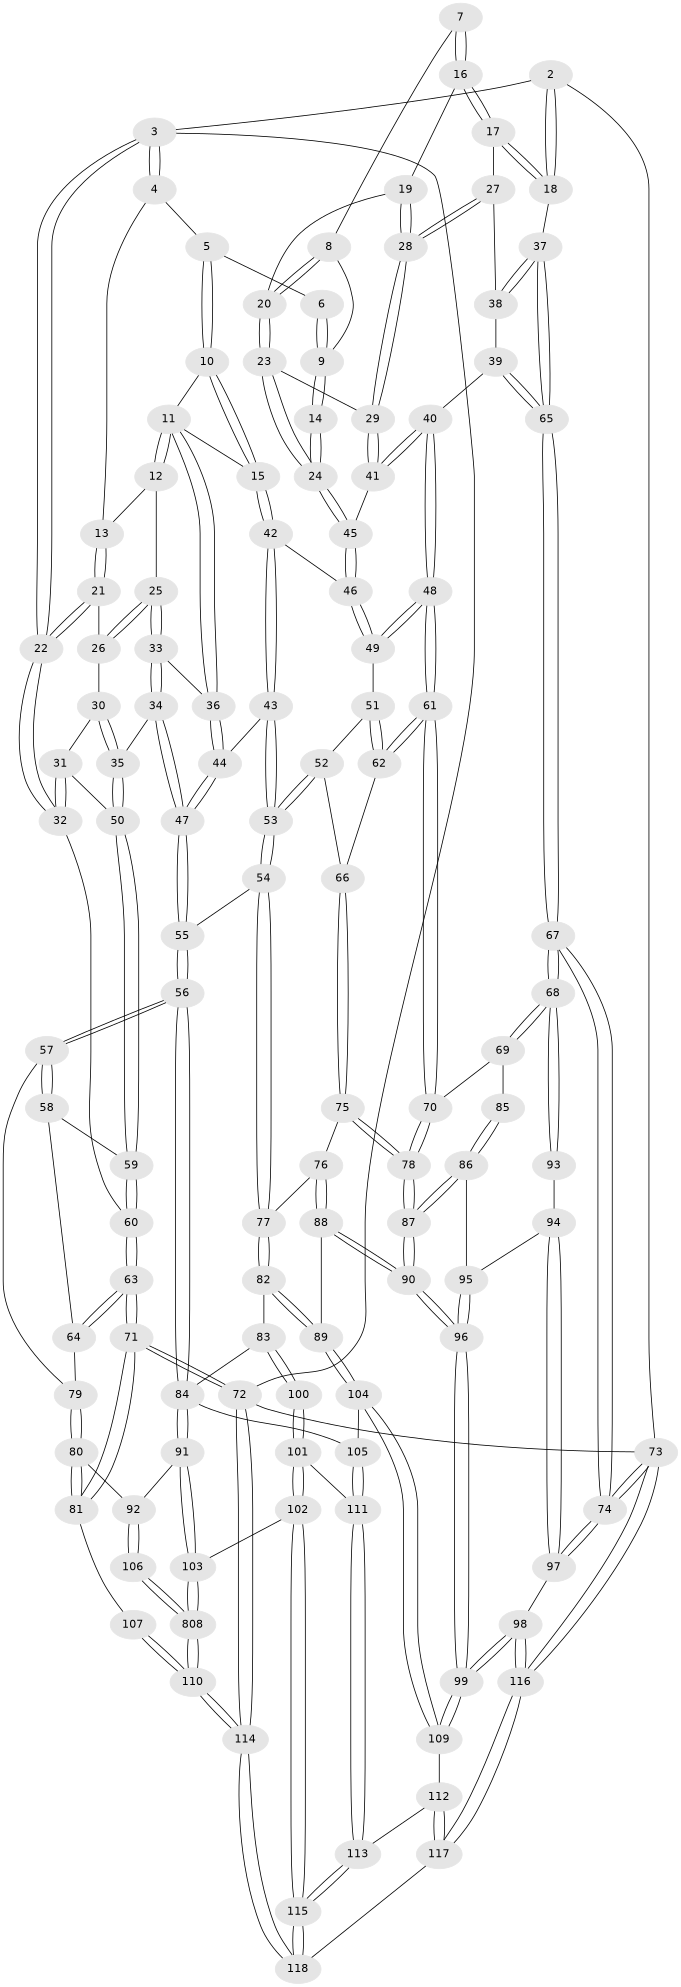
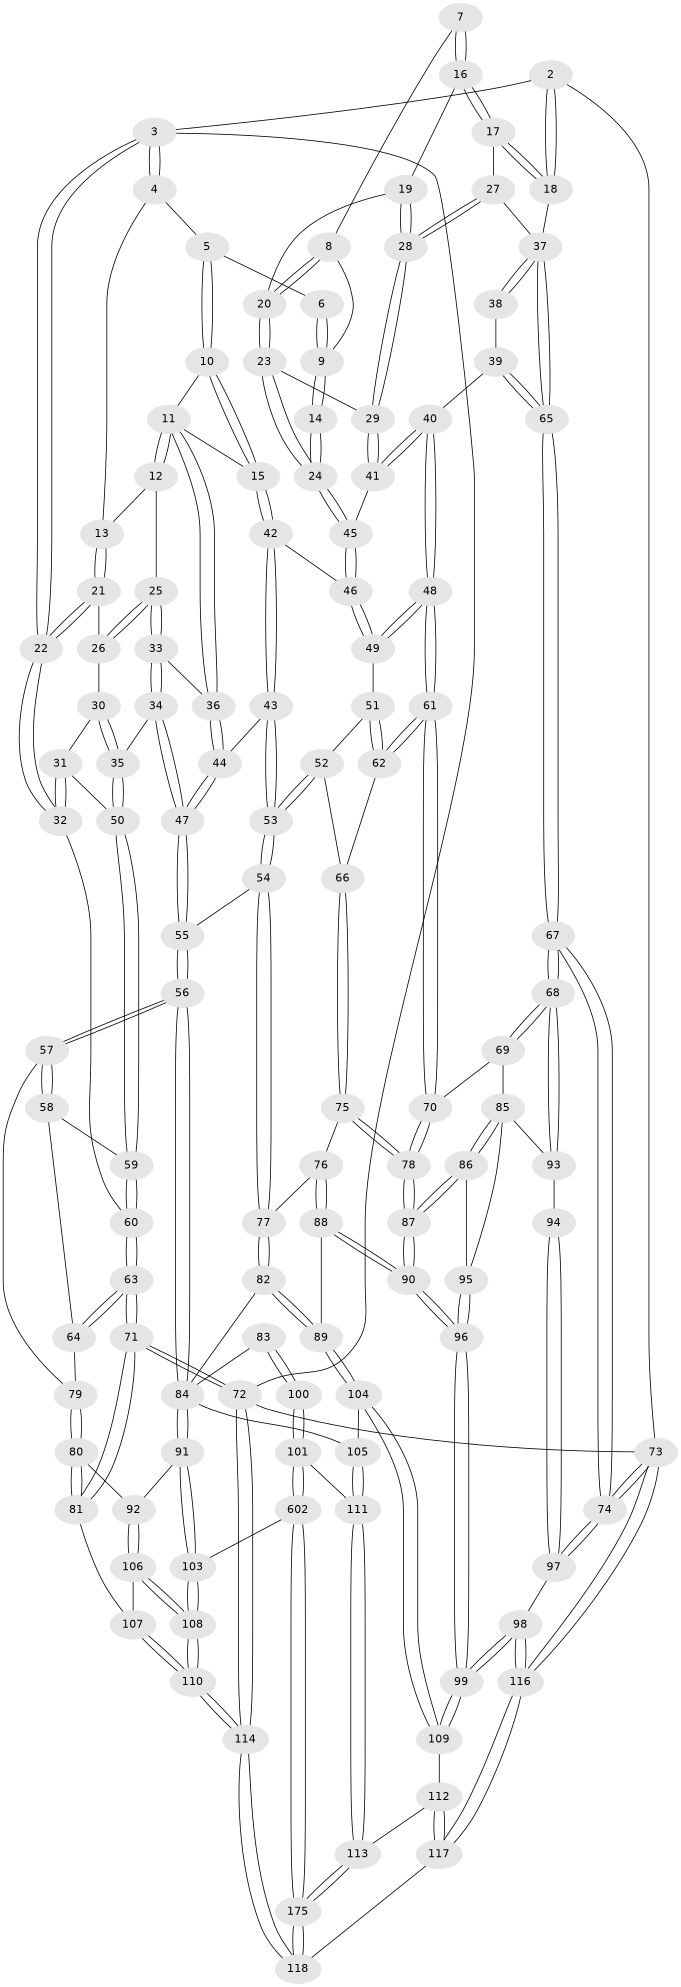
  graph {
    fontname="DejaVu Sans"
    node [color=gray90 fontname="DejaVu Sans" style=filled]
    edge [fontname="DejaVu Sans"]
    2
    3
    18
    73
    7
    8
    16
    4
    22
    72
    37
    74
    116
    5
    13
    32
    114
    6
    10
    21
    9
    11
    15
    14
    20
    17
    19
    23
    24
    12
    36
    42
    25
    44
    26
    33
    45
    43
    46
    27
    28
    38
    65
    29
    30
    60
    41
    34
    31
    35
    39
    50
    59
    63
    47
    55
    67
    40
    48
    49
    61
    53
    54
    51
    56
    62
    70
    52
    66
    75
    77
    82
    57
    84
    58
    79
    91
    105
    64
    80
    71
    78
    81
    68
    76
    69
    93
    97
    85
    94
    86
    87
    107
    118
    117
    98
    88
    89
    90
    83
    92
    106
    110
    100
    104
    101
    103
    95
    96
    109
    99
-   108 [label=808]
+   108
    112
-   102
+   102 [label=602]
    111
-   115
+   115 [label=175]
    113
    2 -- 3
    2 -- 18
    2 -- 18
    2 -- 73
    3 -- 4
    3 -- 4
    3 -- 22
    3 -- 22
    3 -- 72
    18 -- 37
    73 -- 74
    73 -- 74
    73 -- 116
    73 -- 116
    7 -- 8
    7 -- 16
    7 -- 16
    8 -- 9
    8 -- 20
    8 -- 20
    16 -- 17
    16 -- 17
    16 -- 19
    4 -- 5
    4 -- 13
    22 -- 32
    22 -- 32
    72 -- 73
    72 -- 114
    72 -- 114
    37 -- 38
    37 -- 38
    37 -- 65
    37 -- 65
    74 -- 97
    74 -- 97
    116 -- 117
    116 -- 117
    5 -- 6
    5 -- 10
    5 -- 10
    13 -- 21
    13 -- 21
    32 -- 60
    114 -- 118
    114 -- 118
    6 -- 9
    6 -- 9
    10 -- 11
    10 -- 15
    10 -- 15
    21 -- 22
    21 -- 22
    21 -- 26
    9 -- 14
    9 -- 14
    11 -- 15
    11 -- 12
    11 -- 12
    11 -- 36
    11 -- 36
    15 -- 42
    15 -- 42
    14 -- 24
    14 -- 24
    20 -- 23
    20 -- 23
    17 -- 18
    17 -- 18
    17 -- 27
    19 -- 20
    19 -- 28
    19 -- 28
    23 -- 24
    23 -- 24
    23 -- 29
    24 -- 45
    24 -- 45
    12 -- 13
    12 -- 25
    36 -- 44
    36 -- 44
    42 -- 43
    42 -- 43
    42 -- 46
    25 -- 26
    25 -- 26
    25 -- 33
    25 -- 33
    44 -- 47
    44 -- 47
    26 -- 30
    33 -- 36
    33 -- 34
    33 -- 34
    45 -- 46
    45 -- 46
    43 -- 44
    43 -- 53
    43 -- 53
    46 -- 49
    46 -- 49
    27 -- 28
    27 -- 28
-   27 -- 38
+   27 -- 37
    28 -- 29
    28 -- 29
    38 -- 39
    65 -- 67
    65 -- 67
    29 -- 41
    29 -- 41
    30 -- 31
    30 -- 35
    30 -- 35
    60 -- 63
    60 -- 63
    41 -- 45
    34 -- 35
    34 -- 47
    34 -- 47
    31 -- 32
    31 -- 32
    31 -- 50
    35 -- 50
    35 -- 50
    39 -- 65
    39 -- 65
    39 -- 40
    50 -- 59
    50 -- 59
    59 -- 60
    59 -- 60
    63 -- 64
    63 -- 64
    63 -- 71
    63 -- 71
    47 -- 55
    47 -- 55
    55 -- 56
    55 -- 56
    67 -- 74
    67 -- 74
    67 -- 68
    67 -- 68
    40 -- 41
    40 -- 41
    40 -- 48
    40 -- 48
    48 -- 49
    48 -- 49
    48 -- 61
    48 -- 61
    49 -- 51
    61 -- 62
    61 -- 62
    61 -- 70
    61 -- 70
    53 -- 54
    53 -- 54
    54 -- 55
    54 -- 77
    54 -- 77
    51 -- 62
    51 -- 62
    51 -- 52
    56 -- 57
    56 -- 57
    56 -- 84
    56 -- 84
    62 -- 66
    70 -- 78
    70 -- 78
    52 -- 53
    52 -- 53
    52 -- 66
    66 -- 75
    66 -- 75
    75 -- 78
    75 -- 78
    75 -- 76
    77 -- 82
    77 -- 82
    82 -- 89
    82 -- 89
-   82 -- 83
+   82 -- 84
    57 -- 58
    57 -- 58
    57 -- 79
    84 -- 91
    84 -- 91
    84 -- 105
    58 -- 59
    58 -- 64
    79 -- 80
    79 -- 80
    91 -- 92
    91 -- 103
    91 -- 103
    105 -- 111
    105 -- 111
    64 -- 79
    80 -- 81
    80 -- 81
    80 -- 92
    71 -- 72
    71 -- 72
    71 -- 81
    71 -- 81
    78 -- 87
    78 -- 87
    81 -- 107
    68 -- 69
    68 -- 69
    68 -- 93
    68 -- 93
    76 -- 77
    76 -- 88
    76 -- 88
    69 -- 70
    69 -- 85
    93 -- 94
    97 -- 98
+   85 -- 93
    85 -- 86
    85 -- 86
    94 -- 97
    94 -- 97
-   94 -- 95
+   85 -- 95
    86 -- 87
    86 -- 87
    86 -- 95
    87 -- 90
    87 -- 90
    107 -- 110
    107 -- 110
    117 -- 118
    98 -- 116
    98 -- 116
    98 -- 99
    98 -- 99
    88 -- 89
    88 -- 90
    88 -- 90
    89 -- 104
    89 -- 104
    90 -- 96
    90 -- 96
    83 -- 84
    83 -- 100
    83 -- 100
    92 -- 106
    92 -- 106
+   106 -- 107
    106 -- 108
    106 -- 108
    110 -- 114
    110 -- 114
    100 -- 101
    100 -- 101
    104 -- 105
    104 -- 109
    104 -- 109
    101 -- 102
    101 -- 102
    101 -- 111
    103 -- 108
    103 -- 108
    95 -- 96
    95 -- 96
    96 -- 99
    96 -- 99
    109 -- 112
    99 -- 109
    99 -- 109
    108 -- 110
    108 -- 110
    112 -- 117
    112 -- 117
    112 -- 113
    102 -- 103
    102 -- 115
    102 -- 115
    111 -- 113
    111 -- 113
    115 -- 118
    115 -- 118
    113 -- 115
    113 -- 115
  }
